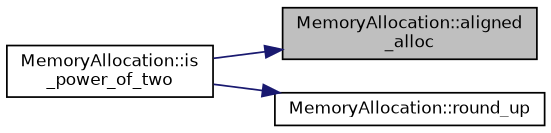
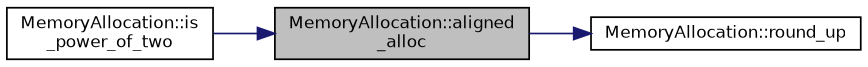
  digraph {
    rankdir=LR
    node [color=black fillcolor=white fontname=Helvetica fontsize=10 shape=record style=filled]
    edge [color=midnightblue fontname=Helvetica fontsize=10 labelfontname=Helvetica labelfontsize=10 style=solid]
    n1 [fillcolor=grey75 fontcolor=black height=0.2 label="MemoryAllocation::aligned\l_alloc" width=0.4]
    n2 [height=0.2 label="MemoryAllocation::round_up" width=0.4]
    n3 [height=0.2 label="MemoryAllocation::is\l_power_of_two" width=0.4]
-   n3 -> n2
+   n1 -> n2
    n3 -> n1
  }
